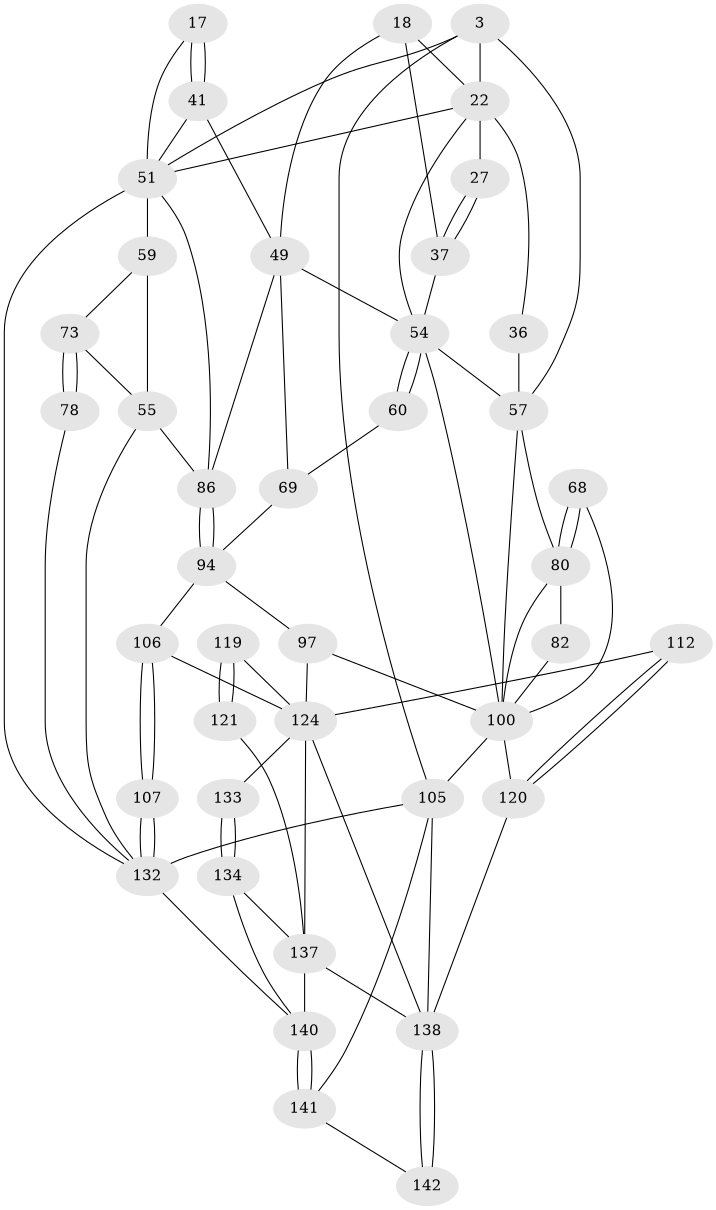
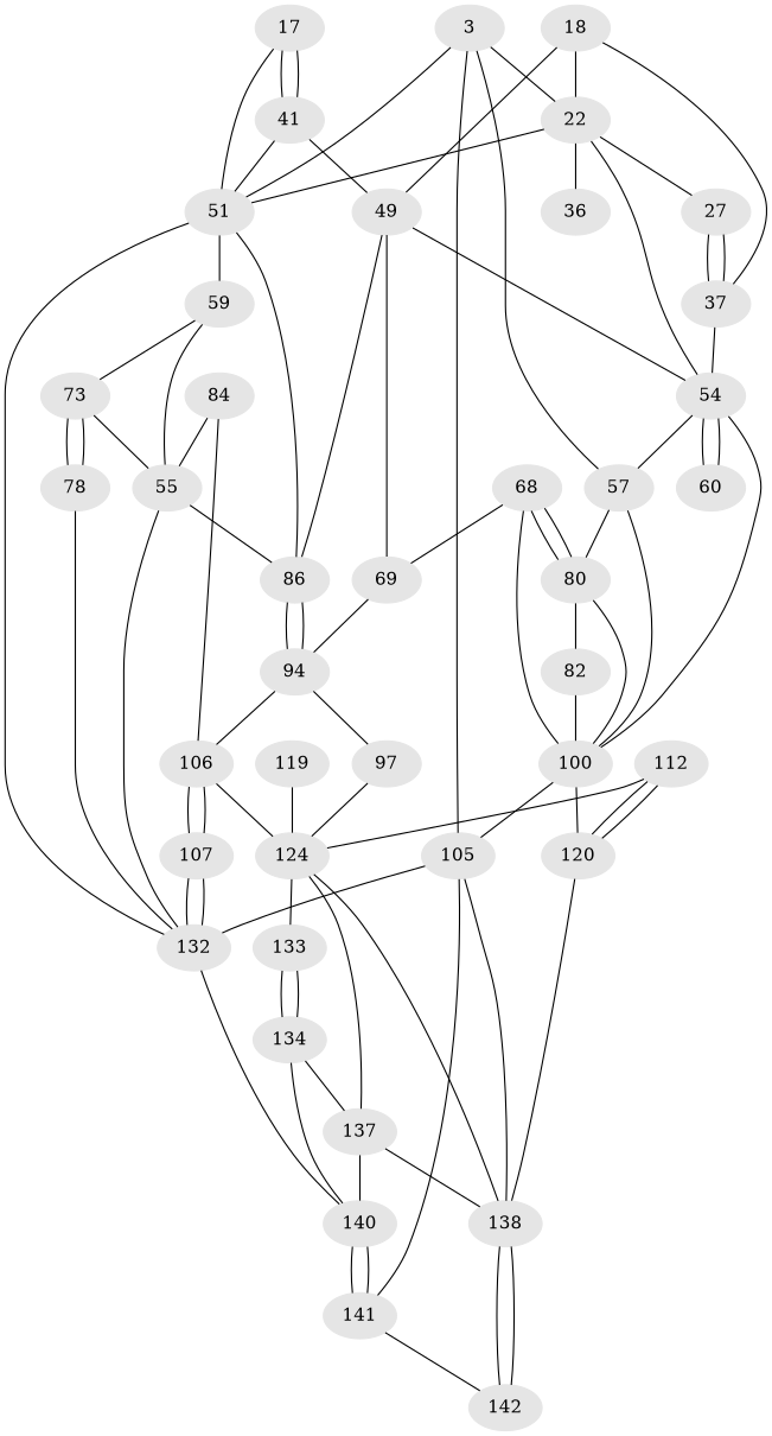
  graph {
    node [color=gray90 style=filled]
    3 [super="+2"]
    22 [super="+8+9+10+6"]
    51 [super="+48+47"]
    57 [super="+20+19+56"]
    105 [super="+93"]
    27
    36 [super="+21+30"]
    54 [super="+43+53+52+32+33"]
    86 [super="+77"]
    59 [super="+45+46"]
    132 [super="+92+99"]
    100 [super="+90+98+96"]
    80 [super="+62+61+64"]
    138 [super="+110+126+136"]
    141 [super="+139"]
    n16 [label=17]
    41 [super="+40+13"]
    49 [super="+42+29"]
    18 [super="+17+11"]
    37 [super="+24+23"]
    69 [super="+58"]
    60 [super="+34"]
    94 [super="+88"]
    73 [super="+72"]
    n25 [label=55 super="+83"]
    140 [super="+131"]
    120 [super="+111+109"]
    82 [super="+81"]
    78
    68
    106 [super="+102"]
    97 [super="+87"]
+   84
    124 [super="+116+115+104+117+114"]
    107
    137 [super="+135+123"]
    133 [super="+128"]
    142
    112
    119 [super="+118"]
-   121
    134 [super="+129"]
    3 -- 22 [weight=2]
    3 -- 51
    3 -- 57
    3 -- 105 [weight=2]
    22 -- 51
    22 -- 27
    22 -- 36 [weight=2]
    22 -- 54
    51 -- 86
    51 -- 59 [weight=3]
    51 -- 132
    57 -- 100
    57 -- 80 [weight=2]
    105 -- 132
    105 -- 138
    105 -- 141
    27 -- 37 [weight=2]
    27 -- 37
-   36 -- 57 [weight=3]
    54 -- 57 [weight=2]
    54 -- 100
    54 -- 60 [weight=2]
    54 -- 60
    86 -- 94 [weight=2]
    86 -- 94
    59 -- 73
    59 -- n25
    132 -- 140
    100 -- 105
    100 -- 120 [weight=2]
    80 -- 100
    80 -- 82 [weight=2]
    138 -- 142 [weight=2]
    138 -- 142
    141 -- 142
    n16 -- 51
    n16 -- 41 [weight=2]
    n16 -- 41
    41 -- 51
    41 -- 49 [weight=2]
    49 -- 54
    49 -- 86
    49 -- 69 [weight=2]
    18 -- 22 [weight=2]
    18 -- 49 [weight=2]
    18 -- 37
    37 -- 54 [weight=2]
    69 -- 94
-   60 -- 69 [weight=2]
+   68 -- 69 [weight=2]
    94 -- 106
    94 -- 97
    73 -- n25
    73 -- 78 [weight=2]
    73 -- 78
    n25 -- 86 [weight=2]
    n25 -- 132
    140 -- 141 [weight=2]
    140 -- 141
    120 -- 138 [weight=2]
    82 -- 100 [weight=2]
    78 -- 132
    68 -- 100
    68 -- 80 [weight=2]
    68 -- 80
    106 -- 124 [weight=2]
    106 -- 107
    106 -- 107
-   97 -- 100 [weight=2]
    97 -- 124
+   84 -- n25 [weight=2]
+   84 -- 106
    124 -- 138
    124 -- 137
    124 -- 133 [weight=2]
    107 -- 132 [weight=2]
    107 -- 132
    137 -- 138 [weight=2]
    137 -- 140
    133 -- 134 [weight=2]
    133 -- 134
    112 -- 120 [weight=2]
    112 -- 120
    112 -- 124
    119 -- 124 [weight=2]
-   119 -- 121 [weight=2]
-   119 -- 121
-   121 -- 137
    134 -- 140
    134 -- 137
  }
